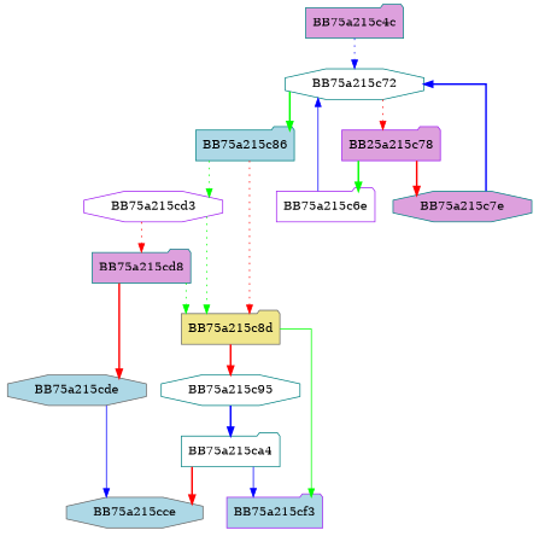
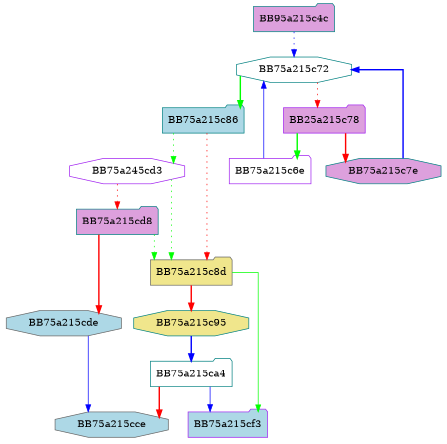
  digraph {
    splines=ortho
    node [color=teal fillcolor=white shape=folder style=filled]
    edge [color=red style=bold]
    BB75a215c72 [shape=octagon]
-   BB75a215c4c [fillcolor=plum]
+   BB75a215c4c [fillcolor=plum label=BB95a215c4c]
    BB75a215c86 [fillcolor=lightblue]
    n4 [color=purple fillcolor=plum label=BB25a215c78]
-   BB75a215cd3 [color=purple shape=octagon]
+   BB75a215cd3 [color=purple shape=octagon label=BB75a245cd3]
    BB75a215c8d [color=gray40 fillcolor=khaki]
    BB75a215c6e [color=purple]
    BB75a215c7e [fillcolor=plum shape=octagon]
    BB75a215cd8 [fillcolor=plum]
    BB75a215cf3 [color=purple fillcolor=lightblue]
-   BB75a215c95 [shape=octagon]
+   BB75a215c95 [fillcolor=khaki shape=octagon]
    BB75a215cde [color=gray40 fillcolor=lightblue shape=octagon]
    BB75a215ca4
    BB75a215cce [color=gray40 fillcolor=lightblue shape=octagon]
    BB75a215c72 -> BB75a215c86 [color=green]
    BB75a215c72 -> n4 [style=dotted]
    BB75a215c4c -> BB75a215c72 [color=blue style=dotted]
    BB75a215c86 -> BB75a215cd3 [color=green style=dotted]
    BB75a215c86 -> BB75a215c8d [style=dotted]
    n4 -> BB75a215c6e [color=green]
    n4 -> BB75a215c7e
    BB75a215cd3 -> BB75a215c8d [color=green style=dotted]
    BB75a215cd3 -> BB75a215cd8 [style=dotted]
    BB75a215c8d -> BB75a215cf3 [color=green style=solid]
    BB75a215c8d -> BB75a215c95
    BB75a215c6e -> BB75a215c72 [color=blue style=solid]
    BB75a215c7e -> BB75a215c72 [color=blue]
    BB75a215cd8 -> BB75a215c8d [color=green style=dotted]
    BB75a215cd8 -> BB75a215cde
    BB75a215c95 -> BB75a215ca4 [color=blue]
    BB75a215cde -> BB75a215cce [color=blue style=solid]
    BB75a215ca4 -> BB75a215cf3 [color=blue style=solid]
    BB75a215ca4 -> BB75a215cce
  }
